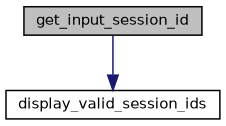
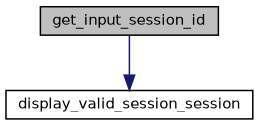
  digraph {
    rankdir=TB
    node [color=black fontname=Helvetica fontsize=10 shape=record style=filled]
    n1 [fillcolor=grey75 fontcolor=black height=0.2 label=get_input_session_id width=0.4]
-   n2 [fillcolor=white height=0.2 label=display_valid_session_ids width=0.4]
+   n2 [fillcolor=white height=0.2 label=display_valid_session_session width=0.4]
    n1 -> n2 [color=midnightblue fontname=Helvetica fontsize=10 labelfontname=Helvetica labelfontsize=10 style=solid]
  }
